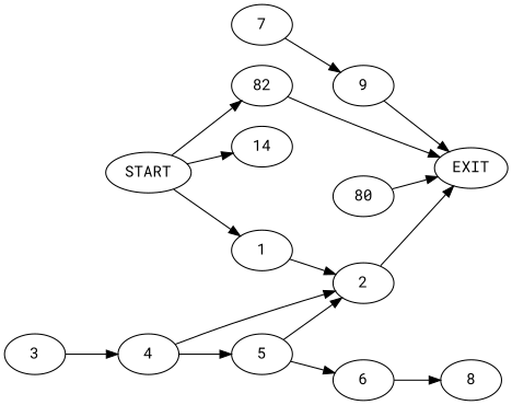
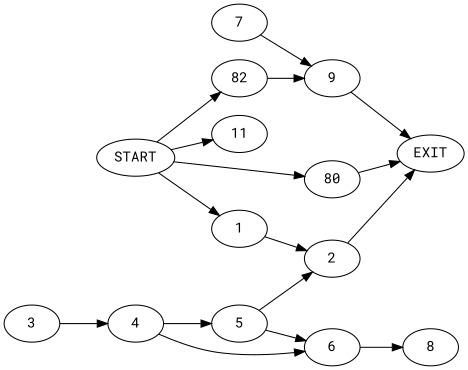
  digraph {
    fontname="Roboto Mono"
    rankdir=LR
    node [fontname="Roboto Mono"]
    edge [fontname="Roboto Mono"]
    n1 [label=START]
    1
    n3 [label=80]
-   11 [label=14]
+   11
    n5 [label=82]
    2
    n7 [label=EXIT]
    3
    4
    5
    6
    8
    7
    9
    n1 -> 1
+   n1 -> n3
    n1 -> 11
    n1 -> n5
    1 -> 2
    n3 -> n7
-   n5 -> n7
+   n5 -> 9
    2 -> n7
    3 -> 4
    4 -> 5
-   4 -> 2
+   4 -> 6
    5 -> 2
    5 -> 6
    6 -> 8
    7 -> 9
    9 -> n7
  }
